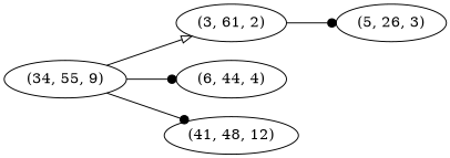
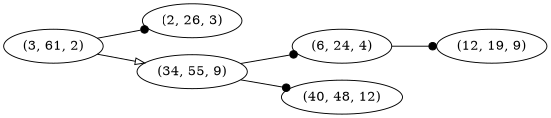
  digraph {
    rankdir=LR
    edge [arrowhead=dot]
    n1 [label="(3, 61, 2)"]
-   "(5, 26, 3)"
+   "(5, 26, 3)" [label="(2, 26, 3)"]
    "(34, 55, 9)"
-   "(6, 24, 4)" [label="(6, 44, 4)"]
-   "(41, 48, 12)"
+   "(6, 24, 4)"
+   "(41, 48, 12)" [label="(40, 48, 12)"]
+   "(12, 19, 9)"
    n1 -> "(5, 26, 3)"
-   "(34, 55, 9)" -> n1 [arrowhead=onormal]
+   n1 -> "(34, 55, 9)" [arrowhead=onormal]
    "(34, 55, 9)" -> "(6, 24, 4)"
    "(34, 55, 9)" -> "(41, 48, 12)"
+   "(6, 24, 4)" -> "(12, 19, 9)"
  }
